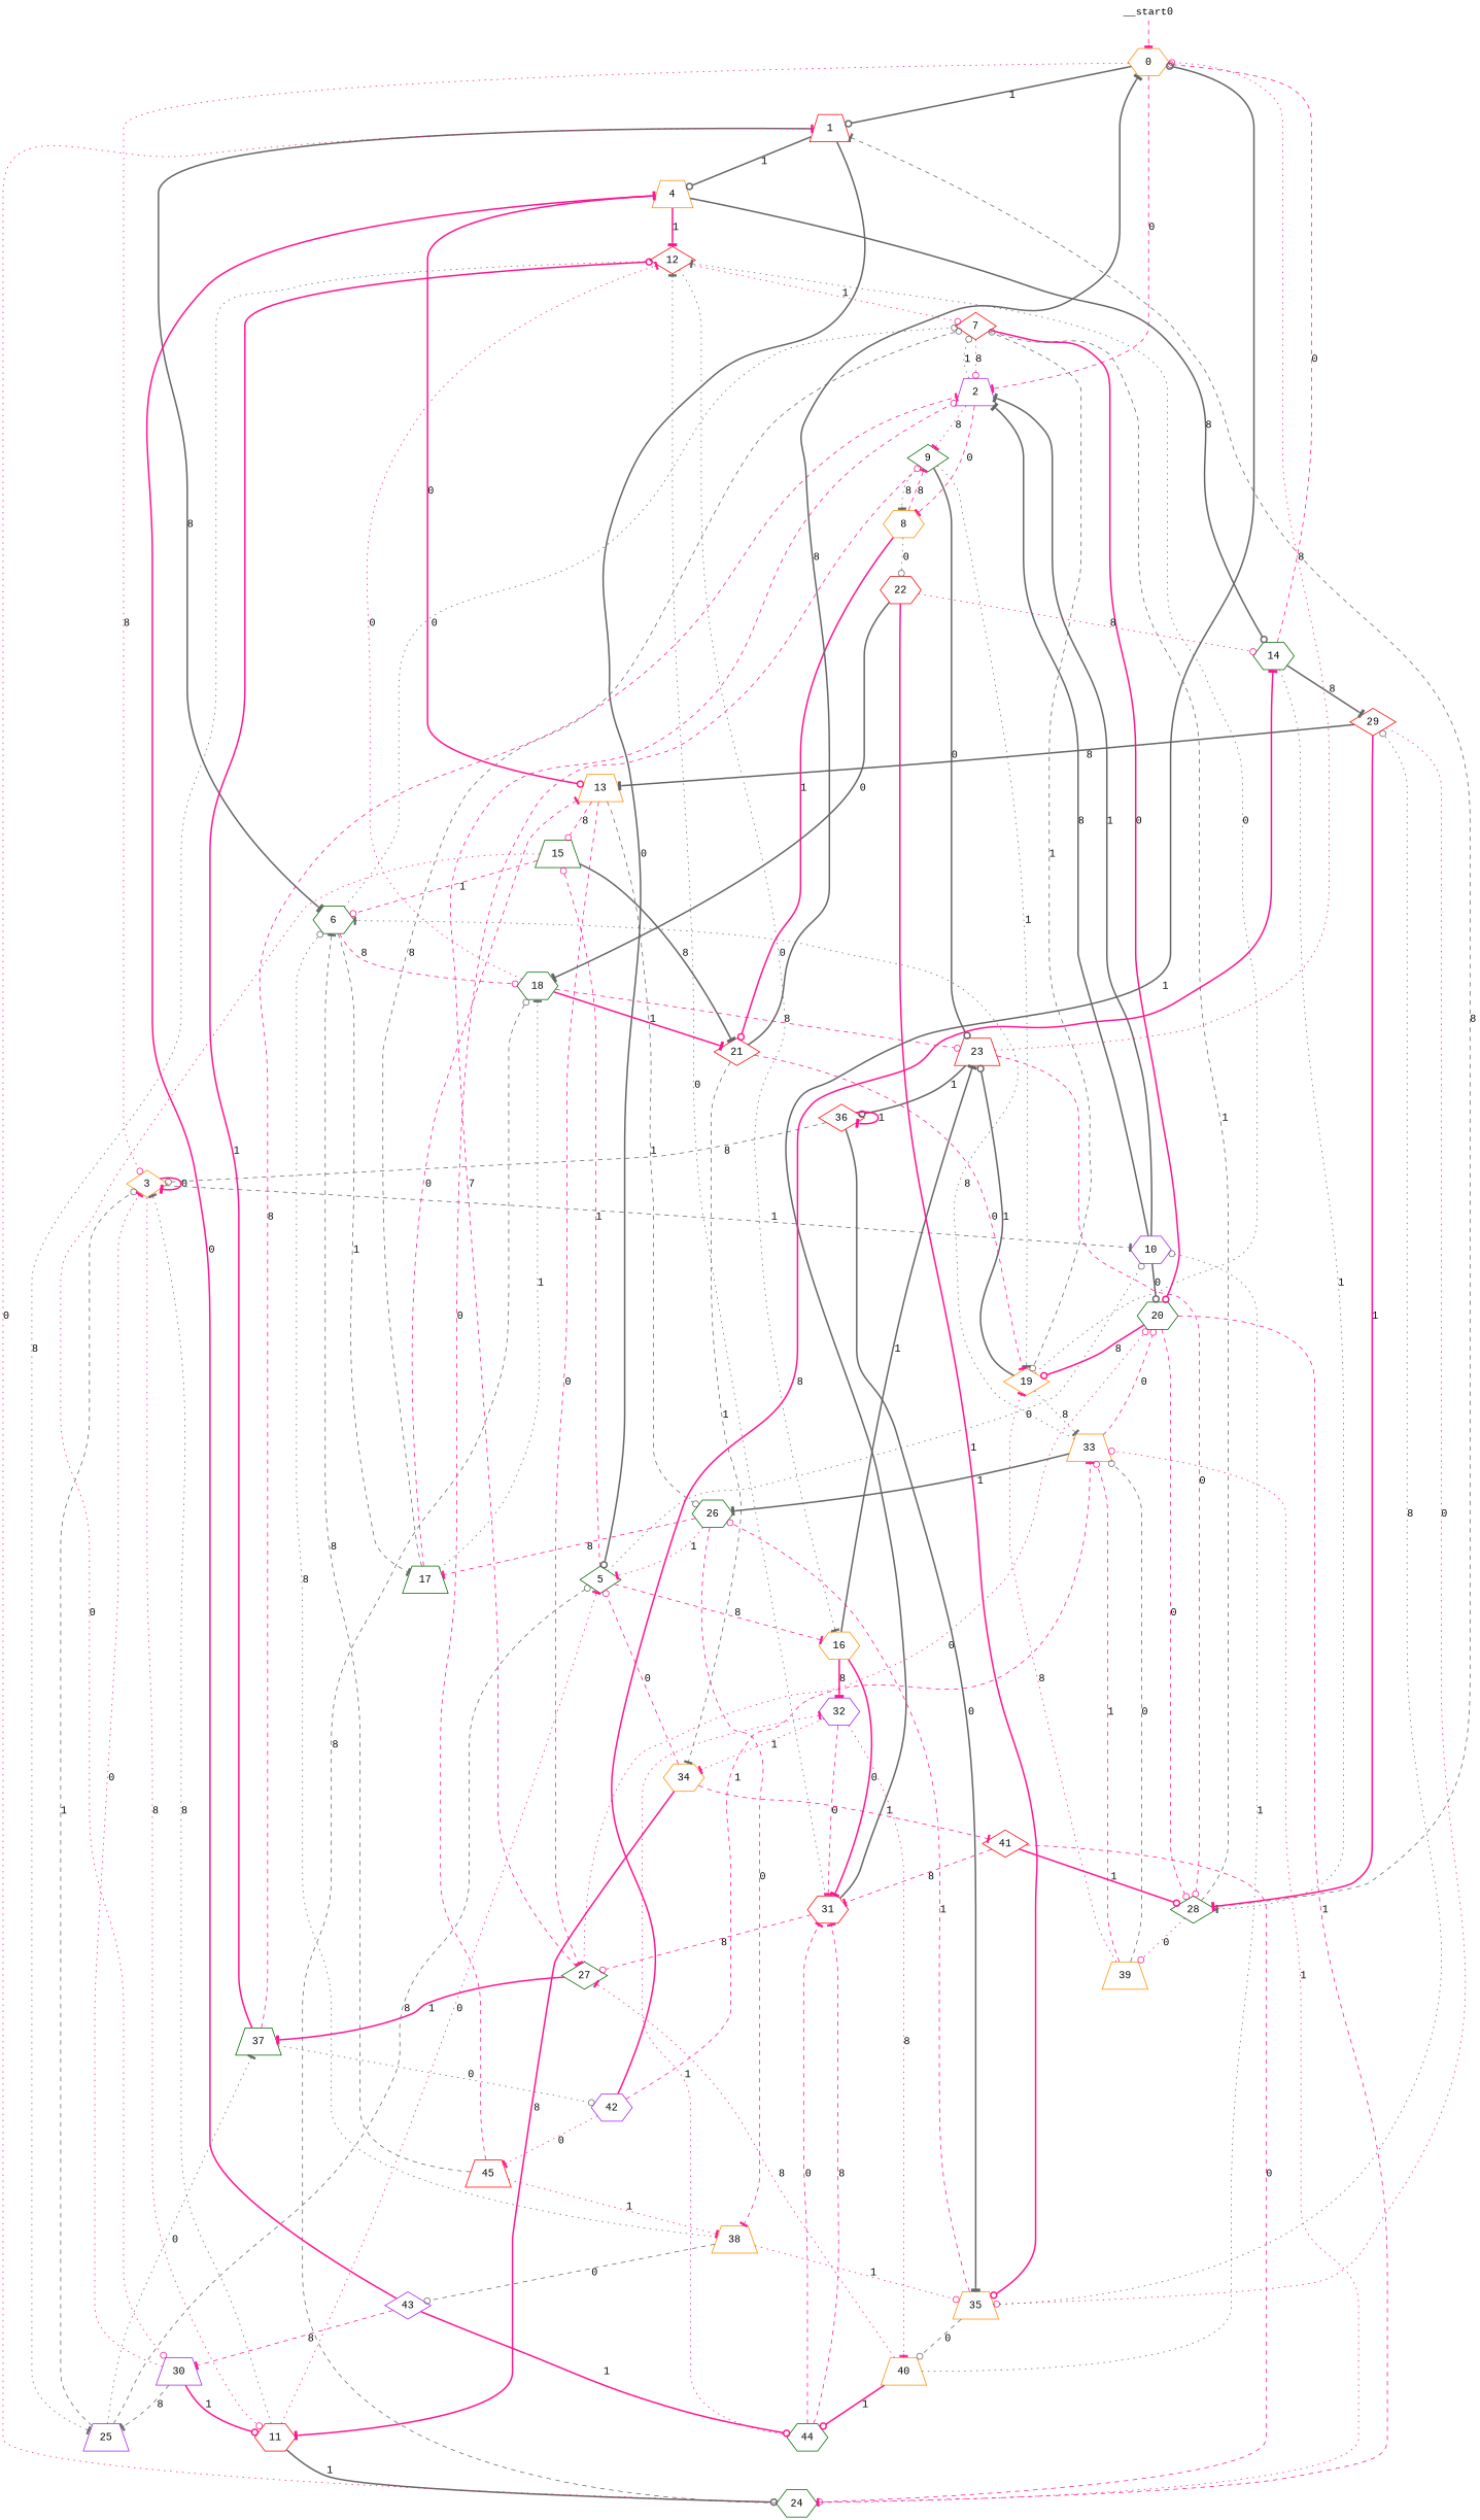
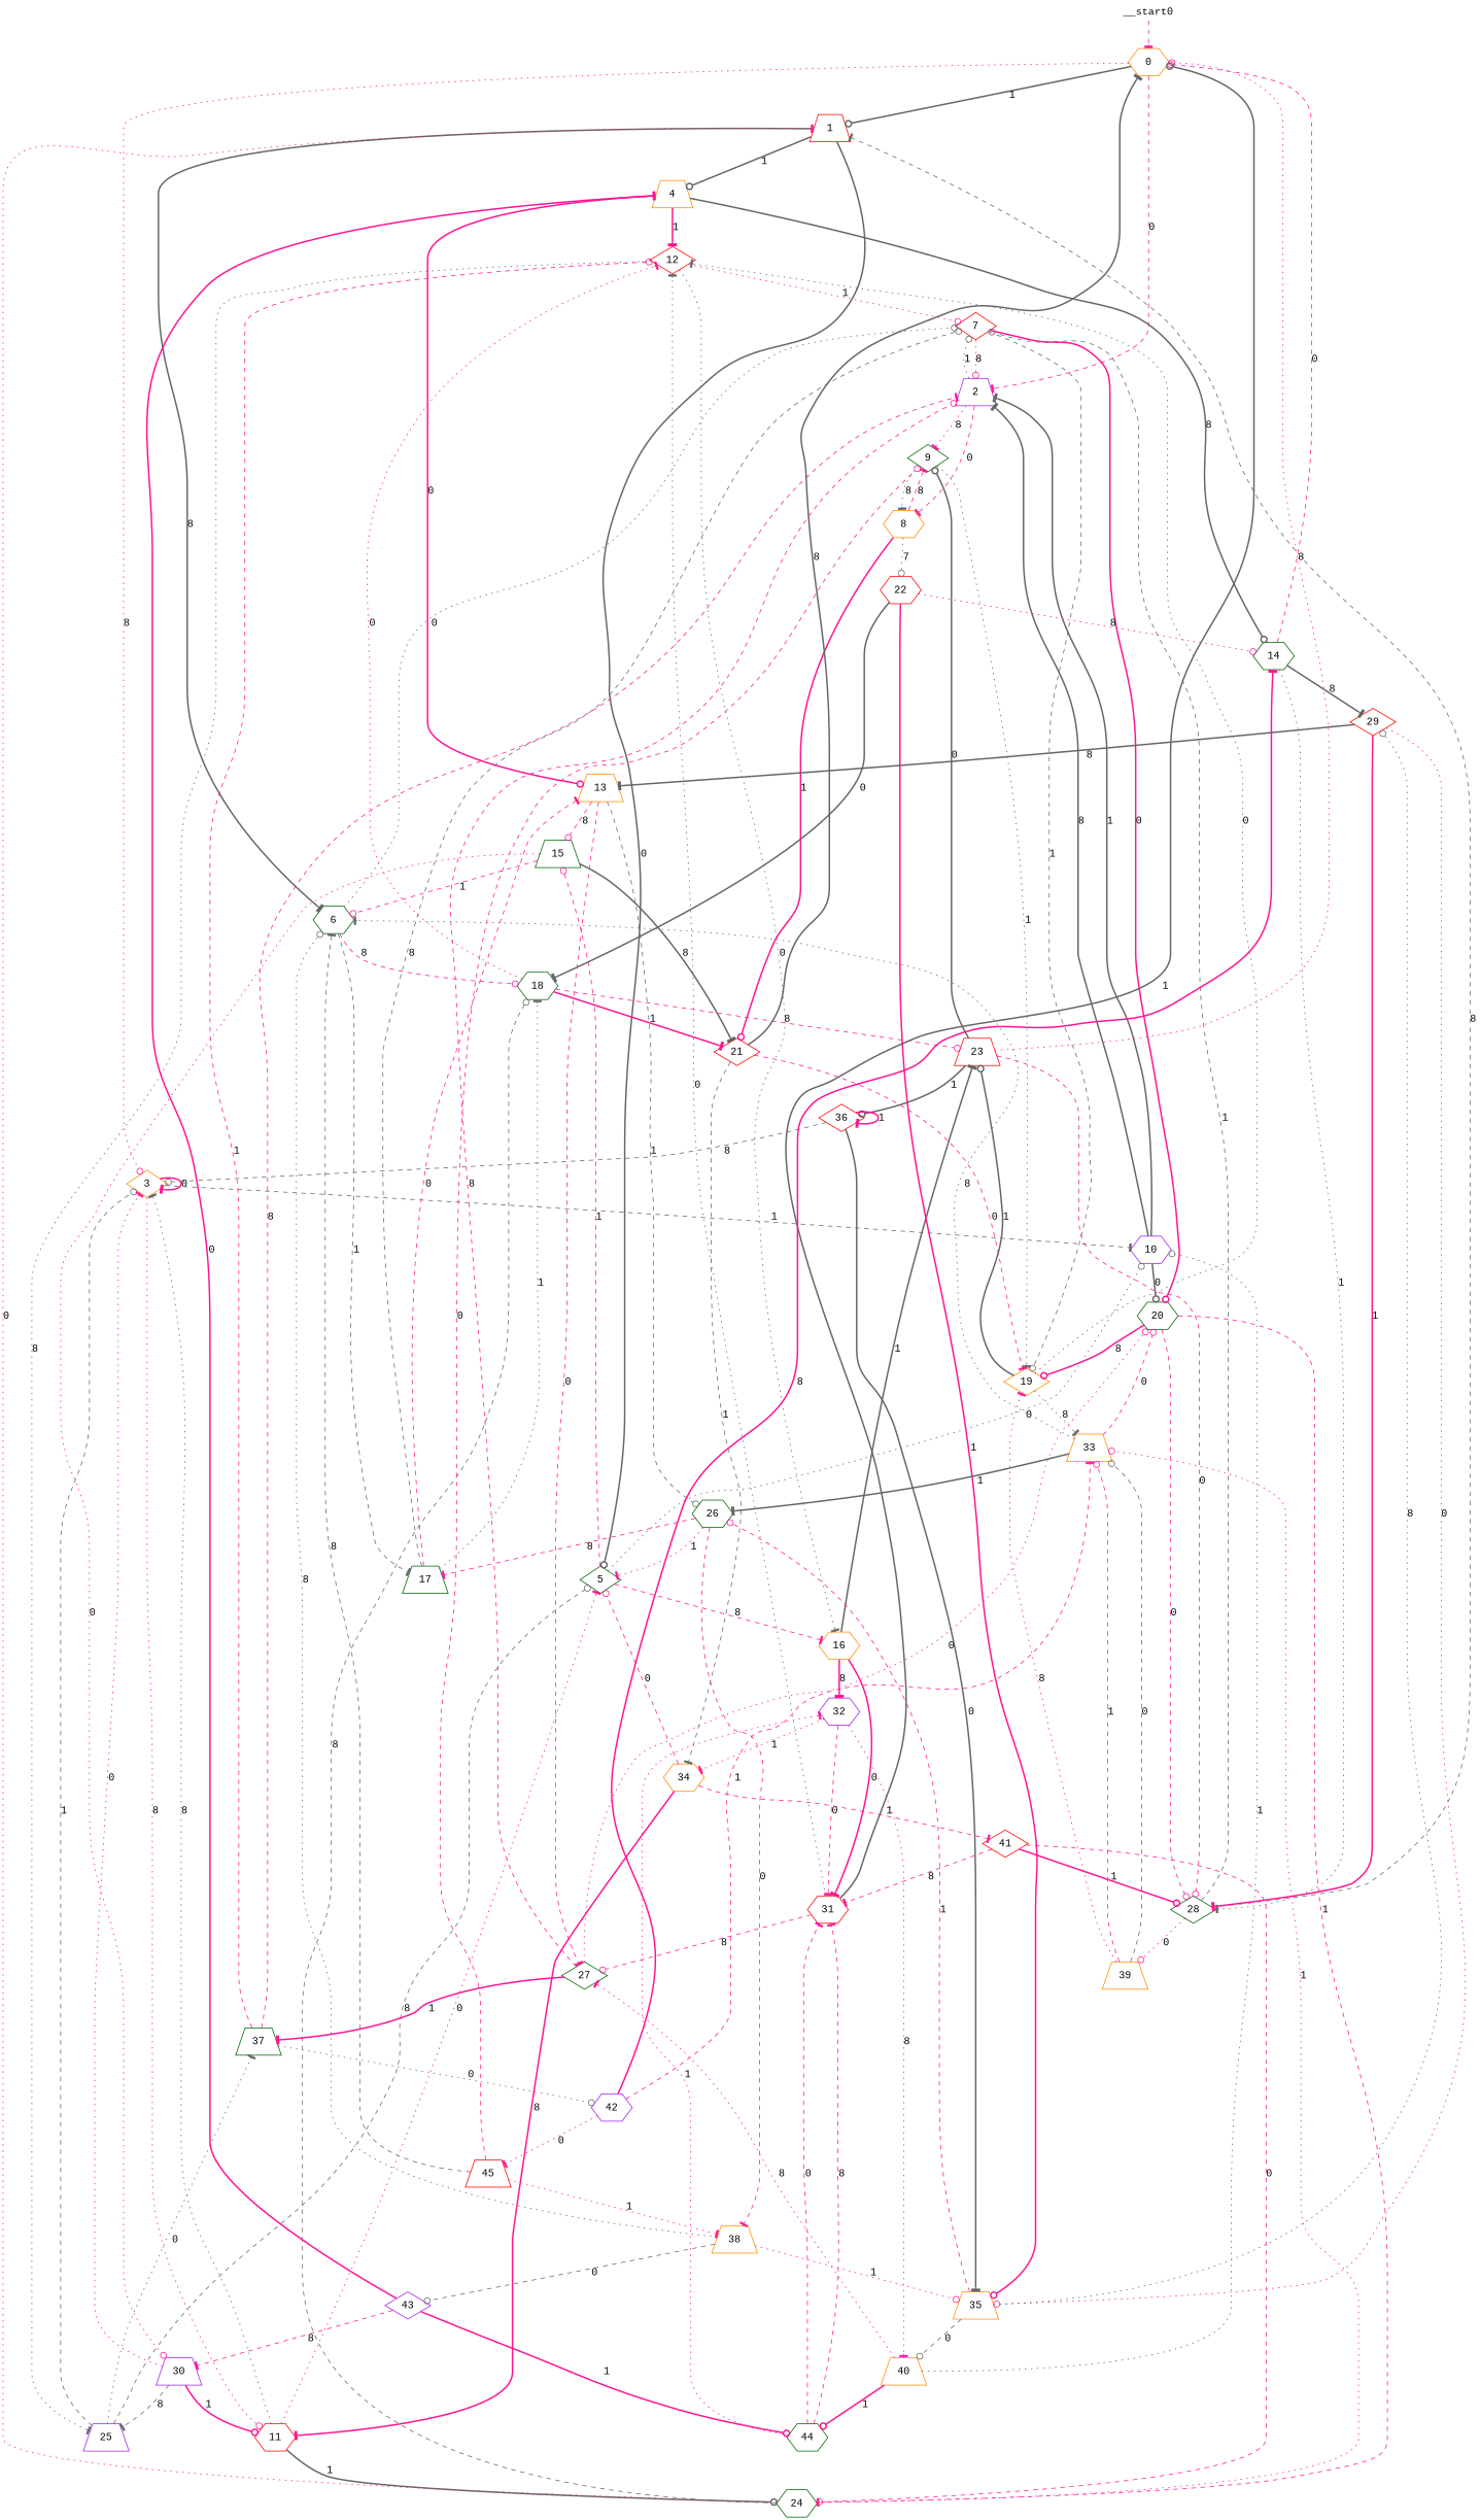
  digraph {
    fontname="Liberation Mono"
    node [color=darkgreen fontname="Liberation Mono" shape=hexagon]
    edge [arrowhead=tee color=deeppink fontname="Liberation Mono" style=dashed]
    n1 [color=darkorange label=0]
    n2 [color=red label=1 shape=trapezium]
    n3 [color=purple label=2 shape=trapezium]
    n4 [color=darkorange label=3 shape=diamond]
    n5 [color=darkorange label=4 shape=trapezium]
    n6 [label=5 shape=diamond]
    n7 [label=6]
    n8 [color=red label=7 shape=diamond]
    n9 [color=darkorange label=8]
    n10 [label=9 shape=diamond]
    n11 [color=purple label=10]
    n12 [color=red label=11]
    n13 [color=red label=12 shape=diamond]
    n14 [color=darkorange label=13 shape=trapezium]
    n15 [label=14]
    n16 [label=15 shape=trapezium]
    n17 [color=darkorange label=16]
    n18 [label=17 shape=trapezium]
    n19 [label=18]
    n20 [color=darkorange label=19 shape=diamond]
    n21 [label=20]
    n22 [color=red label=21 shape=diamond]
    n23 [color=red label=22]
    n24 [color=red label=23 shape=trapezium]
    n25 [label=24]
    n26 [color=purple label=25 shape=trapezium]
    n27 [label=26]
    n28 [label=27 shape=diamond]
    n29 [label=28 shape=diamond]
    n30 [color=red label=29 shape=diamond]
    n31 [color=purple label=30 shape=trapezium]
    n32 [color=red label=31]
    n33 [color=purple label=32]
    n34 [color=darkorange label=33 shape=trapezium]
    n35 [color=darkorange label=34]
    n36 [color=darkorange label=35 shape=trapezium]
    n37 [color=red label=36 shape=diamond]
    n38 [label=37 shape=trapezium]
    n39 [color=darkorange label=38 shape=trapezium]
    n40 [color=darkorange label=39 shape=trapezium]
    n41 [color=darkorange label=40 shape=trapezium]
    n42 [color=red label=41 shape=diamond]
    n43 [color=purple label=42]
    n44 [color=purple label=43 shape=diamond]
    n45 [label=44]
    n46 [color=red label=45 shape=trapezium]
    __start0 [height=0 shape=none width=0]
    n1 -> n2 [arrowhead=odot color=gray40 label=1 style=bold]
    n1 -> n3 [label=0]
    n1 -> n4 [arrowhead=odot label=8 style=dotted]
    n2 -> n5 [arrowhead=odot color=gray40 label=1 style=bold]
    n2 -> n6 [arrowhead=odot color=gray40 label=0 style=bold]
    n2 -> n7 [color=gray40 label=8 style=bold]
    n3 -> n8 [arrowhead=odot color=gray40 label=1 style=dotted]
    n3 -> n9 [label=0]
    n3 -> n10 [label=8 style=dotted]
    n4 -> n4 [label=0 style=bold]
    n4 -> n11 [color=gray40 label=1]
    n4 -> n12 [arrowhead=odot label=8 style=dotted]
    n5 -> n13 [label=1 style=bold]
    n5 -> n14 [arrowhead=odot label=0 style=bold]
    n5 -> n15 [arrowhead=odot color=gray40 label=8 style=bold]
    n6 -> n11 [arrowhead=odot color=gray40 label=0 style=dotted]
    n6 -> n16 [arrowhead=odot label=1]
    n6 -> n17 [label=8]
    n7 -> n8 [arrowhead=odot color=gray40 label=0 style=dotted]
    n7 -> n18 [color=gray40 label=1]
    n7 -> n19 [arrowhead=odot label=8]
    n8 -> n3 [arrowhead=odot label=8 style=dotted]
    n8 -> n20 [arrowhead=odot color=gray40 label=1]
    n8 -> n21 [arrowhead=odot label=0 style=bold]
    n9 -> n10 [label=8]
    n9 -> n22 [arrowhead=odot label=1 style=bold]
-   n9 -> n23 [arrowhead=odot color=gray40 label=0 style=dotted]
+   n9 -> n23 [arrowhead=odot color=gray40 label=7 style=dotted]
    n10 -> n9 [color=gray40 label=8 style=dotted]
    n10 -> n20 [color=gray40 label=1 style=dotted]
-   n10 -> n24 [arrowhead=odot color=gray40 label=0 style=bold]
+   n24 -> n10 [arrowhead=odot color=gray40 label=0 style=bold]
    n11 -> n3 [color=gray40 label=1 style=bold]
    n11 -> n3 [color=gray40 label=8 style=bold]
    n11 -> n21 [arrowhead=odot color=gray40 label=0 style=bold]
    n12 -> n4 [color=gray40 label=8 style=dotted]
    n12 -> n6 [label=0 style=dotted]
    n12 -> n25 [arrowhead=odot color=gray40 label=1 style=bold]
    n13 -> n8 [arrowhead=odot label=1 style=dotted]
    n13 -> n17 [color=gray40 label=0 style=dotted]
    n13 -> n26 [color=gray40 label=8 style=dotted]
    n14 -> n16 [arrowhead=odot label=8]
    n14 -> n27 [arrowhead=odot color=gray40 label=1]
    n14 -> n28 [label=0]
    n15 -> n1 [arrowhead=odot label=0]
    n15 -> n29 [color=gray40 label=1 style=dotted]
    n15 -> n30 [color=gray40 label=8 style=bold]
    n16 -> n7 [arrowhead=odot label=1]
    n16 -> n22 [color=gray40 label=8 style=bold]
    n16 -> n31 [arrowhead=odot label=0 style=dotted]
    n17 -> n24 [color=gray40 label=1 style=bold]
    n17 -> n32 [label=0 style=bold]
    n17 -> n33 [label=8 style=bold]
    n18 -> n8 [arrowhead=odot color=gray40 label=8]
    n18 -> n14 [label=0]
    n18 -> n19 [color=gray40 label=1 style=dotted]
    n19 -> n13 [label=0 style=dotted]
    n19 -> n22 [label=1 style=bold]
    n19 -> n24 [arrowhead=odot label=8]
    n20 -> n13 [color=gray40 label=0 style=dotted]
    n20 -> n24 [arrowhead=odot color=gray40 label=1 style=bold]
    n20 -> n34 [color=gray40 label=8 style=dotted]
    n21 -> n20 [arrowhead=odot label=8 style=bold]
    n21 -> n25 [label=1]
    n21 -> n29 [arrowhead=odot label=0]
    n22 -> n1 [color=gray40 label=8 style=bold]
    n22 -> n20 [label=0]
    n22 -> n35 [color=gray40 label=1]
    n23 -> n15 [arrowhead=odot label=8 style=dotted]
    n23 -> n19 [color=gray40 label=0 style=bold]
    n23 -> n36 [arrowhead=odot label=1 style=bold]
    n24 -> n1 [arrowhead=odot label=8 style=dotted]
    n24 -> n29 [arrowhead=odot label=0]
    n24 -> n37 [arrowhead=odot color=gray40 label=1 style=bold]
    n25 -> n2 [label=0 style=dotted]
    n25 -> n19 [arrowhead=odot color=gray40 label=8]
    n25 -> n34 [arrowhead=odot label=1 style=dotted]
    n26 -> n4 [arrowhead=odot color=gray40 label=1]
    n26 -> n6 [arrowhead=odot color=gray40 label=8]
    n26 -> n38 [color=gray40 label=0 style=dotted]
    n27 -> n6 [label=1 style=dotted]
    n27 -> n18 [label=8]
    n27 -> n39 [label=0]
-   n28 -> n3 [arrowhead=odot label=7]
+   n28 -> n3 [arrowhead=odot label=8]
    n28 -> n21 [arrowhead=odot label=0 style=dotted]
    n28 -> n38 [label=1 style=bold]
    n29 -> n2 [color=gray40 label=8]
    n29 -> n8 [arrowhead=odot color=gray40 label=1]
    n29 -> n40 [arrowhead=odot label=0 style=dotted]
    n30 -> n14 [color=gray40 label=8 style=bold]
    n30 -> n29 [label=1 style=bold]
    n30 -> n36 [arrowhead=odot label=0 style=dotted]
    n31 -> n4 [label=0 style=dotted]
    n31 -> n12 [arrowhead=odot label=1 style=bold]
    n31 -> n26 [color=gray40 label=8]
    n32 -> n1 [arrowhead=odot color=gray40 label=1 style=bold]
    n32 -> n13 [color=gray40 label=0 style=dotted]
    n32 -> n28 [arrowhead=odot label=8]
    n33 -> n32 [label=0]
    n33 -> n35 [label=1 style=dotted]
    n33 -> n41 [label=8 style=dotted]
    n34 -> n7 [color=gray40 label=8 style=dotted]
    n34 -> n21 [arrowhead=odot label=0]
    n34 -> n27 [color=gray40 label=1 style=bold]
    n35 -> n6 [arrowhead=odot label=0]
    n35 -> n12 [label=8 style=bold]
    n35 -> n42 [label=1]
    n36 -> n27 [arrowhead=odot label=1]
    n36 -> n30 [arrowhead=odot color=gray40 label=8 style=dotted]
    n36 -> n41 [arrowhead=odot color=gray40 label=0]
    n37 -> n4 [arrowhead=odot color=gray40 label=8]
    n37 -> n36 [color=gray40 label=0 style=bold]
    n37 -> n37 [label=1 style=bold]
    n38 -> n3 [label=8]
-   n38 -> n13 [arrowhead=odot label=1 style=bold]
+   n38 -> n13 [arrowhead=odot label=1]
    n38 -> n43 [arrowhead=odot color=gray40 label=0 style=dotted]
    n39 -> n7 [arrowhead=odot color=gray40 label=8 style=dotted]
    n39 -> n36 [arrowhead=odot label=1 style=dotted]
    n39 -> n44 [arrowhead=odot color=gray40 label=0]
    n40 -> n20 [label=8 style=dotted]
    n40 -> n34 [arrowhead=odot label=1]
    n40 -> n34 [arrowhead=odot color=gray40 label=0]
    n41 -> n11 [arrowhead=odot color=gray40 label=1 style=dotted]
    n41 -> n28 [label=8 style=dotted]
    n41 -> n45 [arrowhead=odot label=1 style=bold]
    n42 -> n25 [arrowhead=odot label=0]
    n42 -> n29 [arrowhead=odot label=1 style=bold]
    n42 -> n32 [label=8]
    n43 -> n15 [label=8 style=bold]
    n43 -> n34 [label=1]
    n43 -> n46 [label=0 style=dotted]
    n44 -> n5 [label=0 style=bold]
    n44 -> n31 [label=8]
    n44 -> n45 [arrowhead=odot label=1 style=bold]
    n45 -> n32 [label=0]
    n45 -> n32 [label=8]
    n45 -> n33 [label=1 style=dotted]
    n46 -> n7 [color=gray40 label=8]
    n46 -> n10 [arrowhead=odot label=0]
    n46 -> n39 [label=1 style=dotted]
    __start0 -> n1
  }
